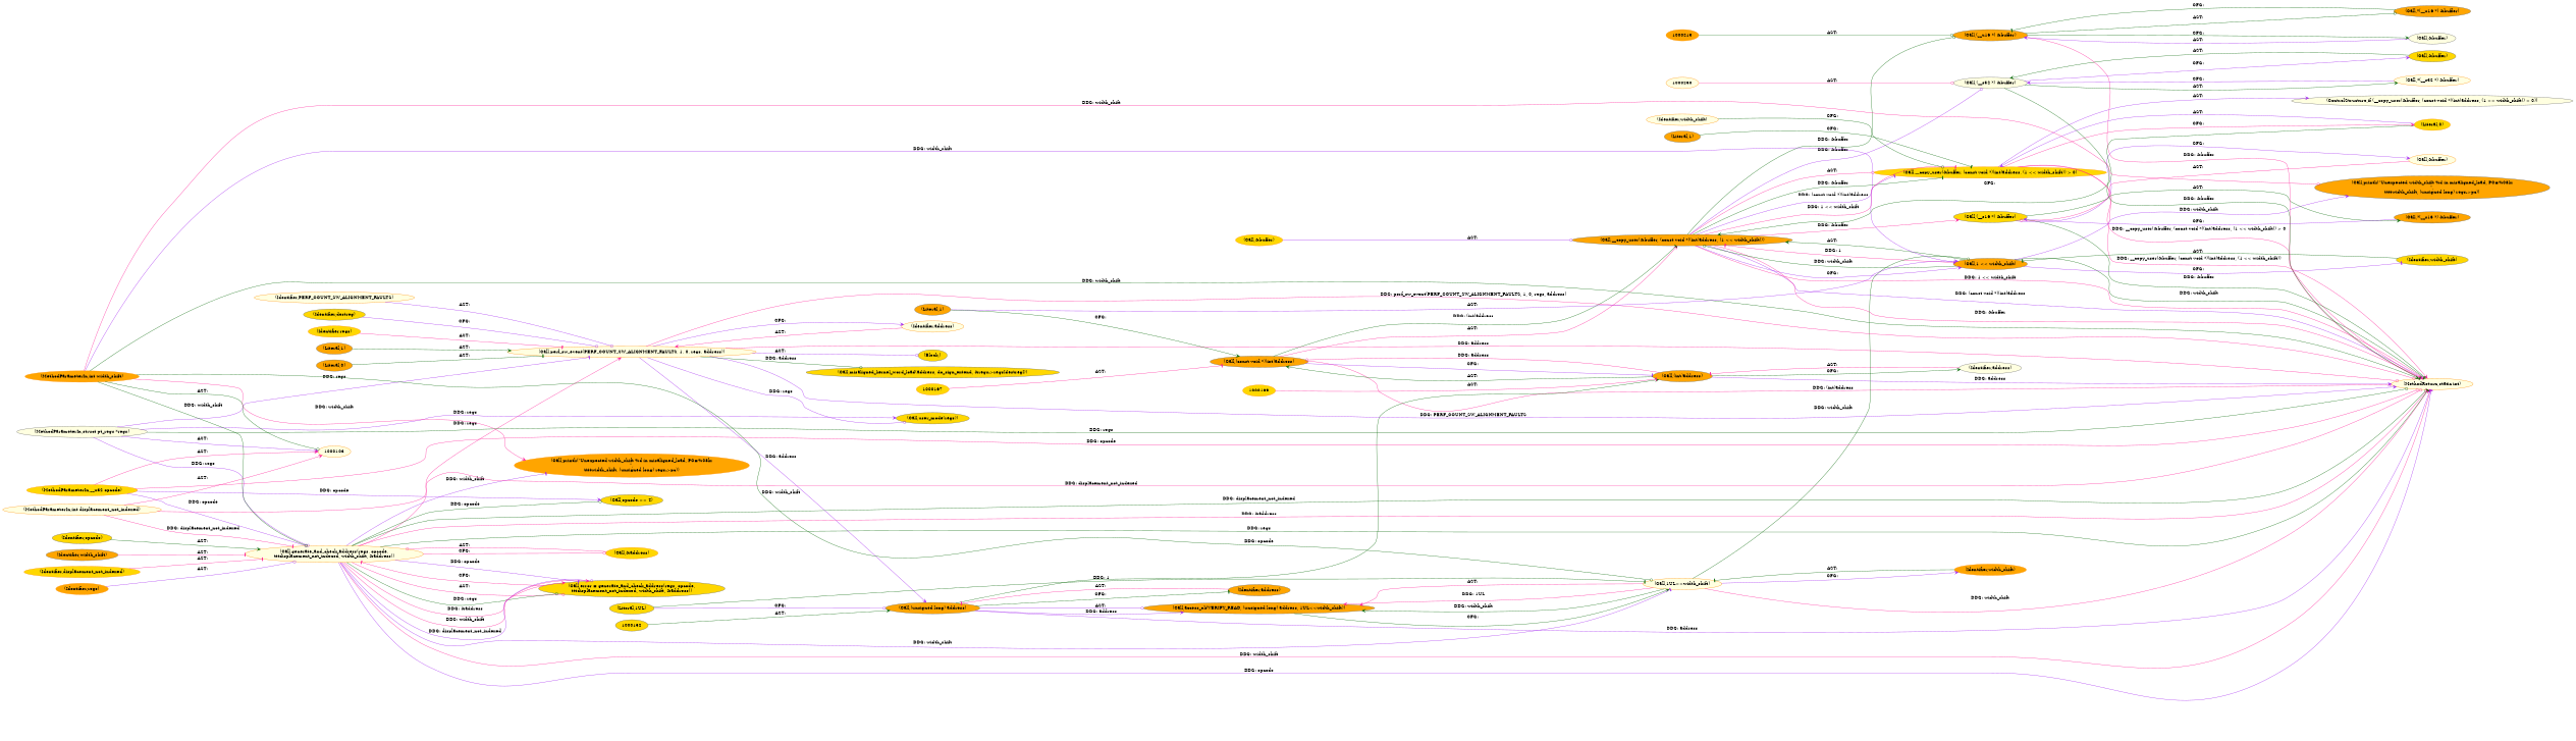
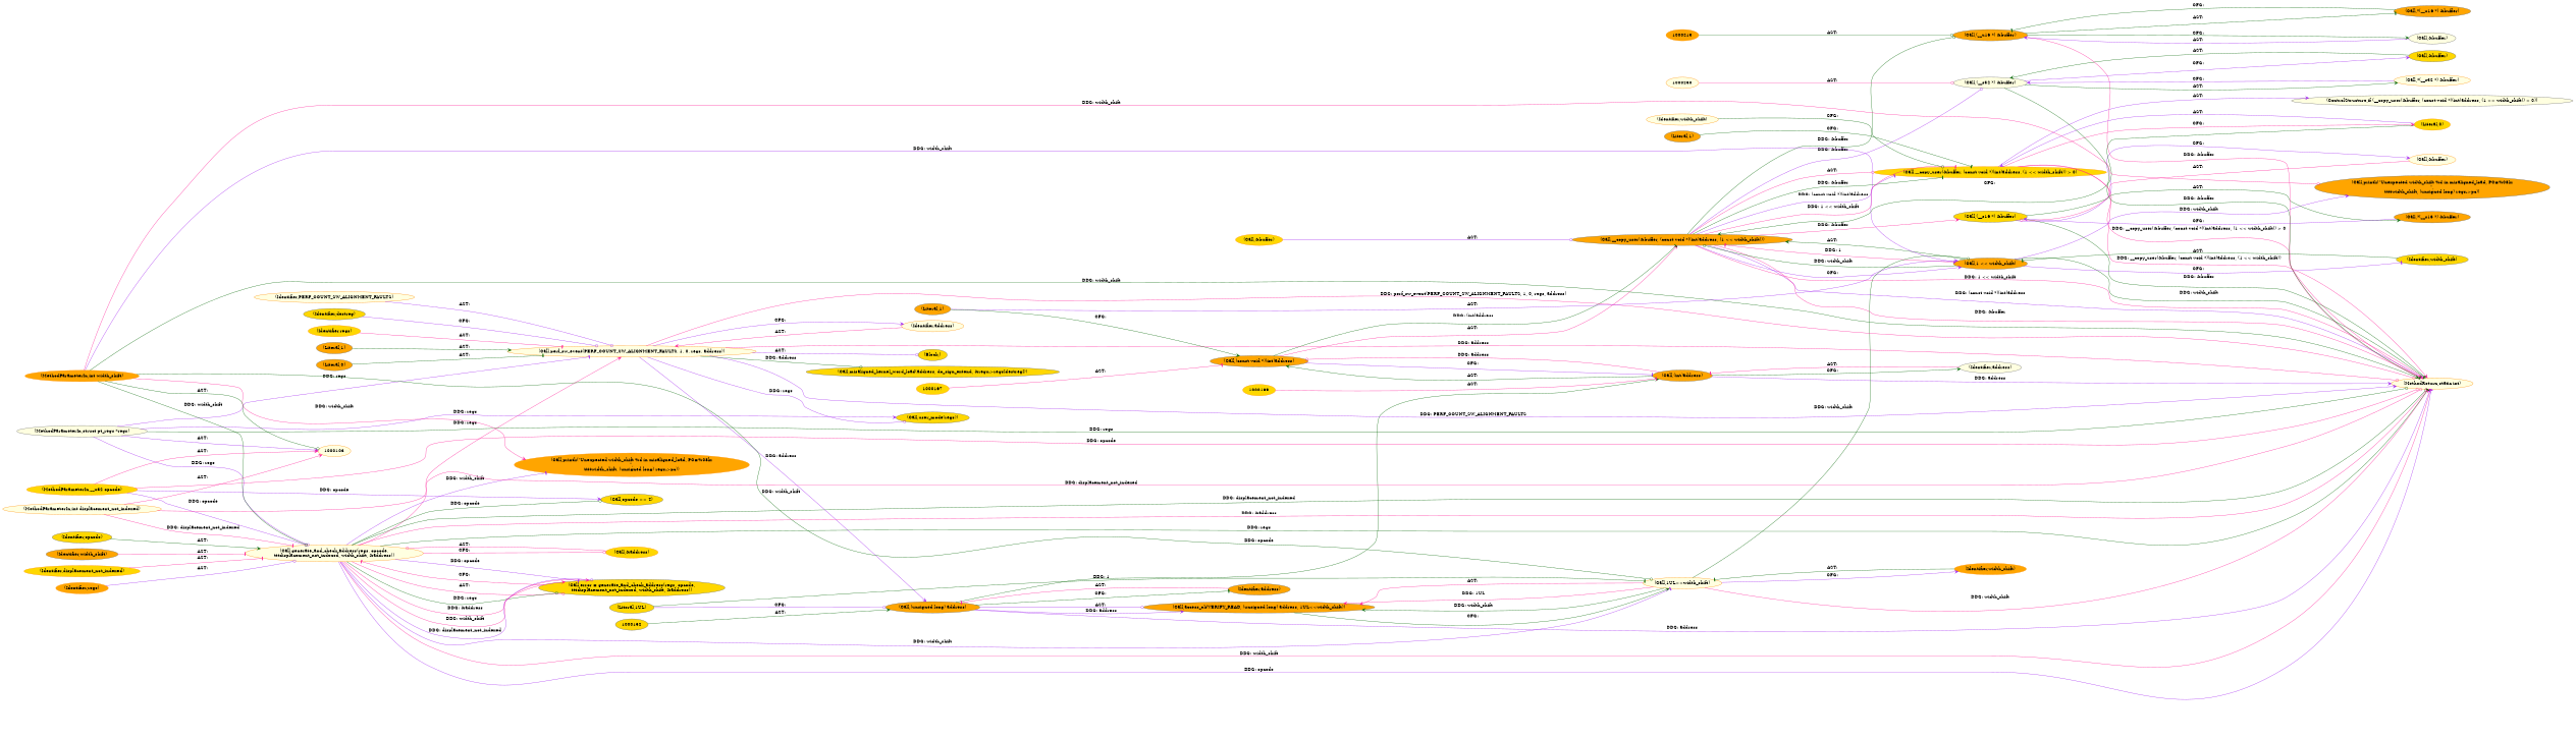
  digraph {
    rankdir=LR
    node [color=gray40 fillcolor=orange style=filled]
    edge [arrowhead=vee color=deeppink]
    n1 [label="(Call,__copy_user(&buffer, (const void *)(int)address, (1 << width_shift)))"]
    n2 [label="(Call,1 << width_shift)"]
    n3 [color=darkorange fillcolor=gold label="(Call,__copy_user(&buffer, (const void *)(int)address, (1 << width_shift)) > 0)"]
    n4 [fillcolor=gold label="(Call,(__s16 *) &buffer)"]
    n5 [label="(Call,(__u16 *) &buffer)"]
    n6 [fillcolor=lightyellow label="(Call,(__s32 *) &buffer)"]
    n7 [color=darkorange fillcolor=lightyellow label="(MethodReturn,static int)"]
    n8 [label="(Call,printk(\"Unexpected width_shift %d in misaligned_load, PC=%08lx\n\",\n\t\t\t\twidth_shift, (unsigned long) regs->pc))"]
    n9 [fillcolor=gold label="(Identifier,width_shift)"]
    n10 [color=darkorange fillcolor=gold label="(Literal,0)"]
    n11 [fillcolor=lightyellow label="(ControlStructure,if (__copy_user(&buffer, (const void *)(int)address, (1 << width_shift)) > 0))"]
    n12 [color=darkorange fillcolor=lightyellow label="(Call,&buffer)"]
    n13 [label="(Call,*(__s16 *) &buffer)"]
    n14 [label="(Call,*(__u16 *) &buffer)"]
    n15 [fillcolor=lightyellow label="(Call,&buffer)"]
    n16 [fillcolor=gold label="(Call,&buffer)"]
    n17 [color=darkorange fillcolor=lightyellow label="(Call,*(__s32 *) &buffer)"]
    n18 [label="(Call,(const void *)(int)address)"]
    n19 [label="(Call,(int)address)"]
    n20 [fillcolor=lightyellow label="(Identifier,address)"]
    n21 [label="(Call,(unsigned long) address)"]
    n22 [label="(Call,access_ok(VERIFY_READ, (unsigned long) address, 1UL<<width_shift))"]
    n23 [label="(Identifier,address)"]
    n24 [color=darkorange fillcolor=lightyellow label="(Call,1UL<<width_shift)"]
    n25 [color=darkorange fillcolor=lightyellow label="(Call,perf_sw_event(PERF_COUNT_SW_ALIGNMENT_FAULTS, 1, 0, regs, address))"]
    n26 [fillcolor=gold label="(Block,)"]
    n27 [fillcolor=gold label="(Call,misaligned_kernel_word_load(address, do_sign_extend, &regs->regs[destreg]))"]
    n28 [color=darkorange fillcolor=lightyellow label="(Identifier,address)"]
    n29 [fillcolor=gold label="(Call,user_mode(regs))"]
    n30 [color=darkorange fillcolor=lightyellow label="(Call,generate_and_check_address(regs, opcode,\n\t\t\tdisplacement_not_indexed, width_shift, &address))"]
    n31 [fillcolor=gold label="(Call,opcode >> 4)"]
    n32 [color=darkorange fillcolor=gold label="(Call,&address)"]
    n33 [fillcolor=gold label="(Call,error = generate_and_check_address(regs, opcode,\n\t\t\tdisplacement_not_indexed, width_shift, &address))"]
    n34 [color=darkorange label="(Call,printk(\"Unexpected width_shift %d in misaligned_load, PC=%08lx\n\",\n\t\t\t\twidth_shift, (unsigned long) regs->pc))"]
    n35 [color=darkorange label="(Identifier,width_shift)"]
    n36 [fillcolor=lightyellow label="(MethodParameterIn,struct pt_regs *regs)"]
    1000103 [color=darkorange fillcolor=lightyellow]
    n38 [color=darkorange fillcolor=gold label="(MethodParameterIn,__u32 opcode)"]
    n39 [color=darkorange fillcolor=lightyellow label="(MethodParameterIn,int displacement_not_indexed)"]
    n40 [color=darkorange label="(MethodParameterIn,int width_shift)"]
    n41 [color=darkorange label="(Identifier,regs)"]
    n42 [color=darkorange fillcolor=lightyellow label="(Identifier,PERF_COUNT_SW_ALIGNMENT_FAULTS)"]
    n43 [fillcolor=gold label="(Identifier,opcode)"]
    n44 [fillcolor=gold label="(Identifier,destreg)"]
    n45 [color=darkorange fillcolor=lightyellow label="(Identifier,width_shift)"]
    n46 [label="(Identifier,width_shift)"]
    n47 [color=darkorange fillcolor=gold label="(Identifier,regs)"]
    n48 [color=darkorange fillcolor=gold label="(Identifier,displacement_not_indexed)"]
    n49 [label="(Literal,1)"]
    n50 [label="(Literal,1)"]
    n51 [label="(Literal,1)"]
    n52 [fillcolor=gold label="(Literal,1UL)"]
    n53 [color=darkorange fillcolor=gold label="(Call,&buffer)"]
    n54 [label="(Literal,0)"]
    1000167 [color=darkorange fillcolor=gold]
    1000169 [color=darkorange fillcolor=gold]
    1000152 [fillcolor=gold]
    1000213 [color=darkorange]
    1000230 [color=darkorange fillcolor=lightyellow]
    n1 -> n2 [color=purple label="CFG: "]
    n1 -> n3 [arrowhead=odot label="AST: "]
    n1 -> n3 [arrowhead=tee color=darkgreen label="DDG: &buffer"]
    n1 -> n3 [arrowhead=tee color=purple label="DDG: (const void *)(int)address"]
    n1 -> n3 [arrowhead=tee label="DDG: 1 << width_shift"]
    n1 -> n4 [label="DDG: &buffer"]
    n1 -> n5 [arrowhead=odot color=darkgreen label="DDG: &buffer"]
    n1 -> n6 [arrowhead=odot color=purple label="DDG: &buffer"]
    n1 -> n7 [color=purple label="DDG: (const void *)(int)address"]
    n1 -> n7 [arrowhead=odot label="DDG: &buffer"]
    n1 -> n7 [arrowhead=tee label="DDG: 1 << width_shift"]
    n2 -> n1 [color=darkgreen label="AST: "]
    n2 -> n1 [arrowhead=tee label="DDG: 1"]
    n2 -> n1 [arrowhead=odot color=darkgreen label="DDG: width_shift"]
    n2 -> n7 [arrowhead=tee color=darkgreen label="DDG: width_shift"]
    n2 -> n8 [color=purple label="DDG: width_shift"]
    n2 -> n9 [arrowhead=tee color=purple label="CFG: "]
    n3 -> n7 [label="DDG: __copy_user(&buffer, (const void *)(int)address, (1 << width_shift))"]
    n3 -> n7 [label="DDG: __copy_user(&buffer, (const void *)(int)address, (1 << width_shift)) > 0"]
    n3 -> n10 [label="CFG: "]
    n3 -> n11 [color=purple label="AST: "]
    n4 -> n7 [arrowhead=odot color=darkgreen label="DDG: &buffer"]
    n4 -> n12 [color=purple label="CFG: "]
    n4 -> n13 [color=darkgreen label="AST: "]
    n5 -> n7 [arrowhead=odot label="DDG: &buffer"]
-   n5 -> n14 [arrowhead=odot color=darkgreen label="AST: "]
+   n5 -> n14 [arrowhead=tee color=darkgreen label="AST: "]
    n5 -> n15 [color=darkgreen label="CFG: "]
    n6 -> n7 [arrowhead=tee color=darkgreen label="DDG: &buffer"]
    n6 -> n16 [color=purple label="CFG: "]
    n6 -> n17 [color=darkgreen label="AST: "]
    n9 -> n2 [arrowhead=tee color=darkgreen label="AST: "]
    n10 -> n1 [color=darkgreen label="CFG: "]
    n10 -> n3 [color=purple label="AST: "]
    n12 -> n4 [arrowhead=odot label="AST: "]
    n13 -> n4 [color=purple label="CFG: "]
    n14 -> n5 [arrowhead=tee color=darkgreen label="CFG: "]
    n15 -> n5 [color=purple label="AST: "]
    n16 -> n6 [color=darkgreen label="AST: "]
    n17 -> n6 [color=purple label="CFG: "]
    n18 -> n1 [label="AST: "]
    n18 -> n1 [arrowhead=tee color=darkgreen label="DDG: (int)address"]
-   n18 -> n7 [arrowhead=odot label="DDG: (int)address"]
    n18 -> n19 [arrowhead=tee color=purple label="CFG: "]
    n19 -> n7 [color=purple label="DDG: address"]
    n19 -> n18 [color=darkgreen label="AST: "]
    n19 -> n18 [arrowhead=odot label="DDG: address"]
    n19 -> n20 [color=darkgreen label="CFG: "]
    n20 -> n19 [arrowhead=tee label="AST: "]
    n21 -> n7 [color=purple label="DDG: address"]
    n21 -> n19 [color=darkgreen label="DDG: opcode"]
    n21 -> n22 [arrowhead=odot color=purple label="AST: "]
    n21 -> n22 [color=purple label="DDG: address"]
    n21 -> n23 [arrowhead=tee color=darkgreen label="CFG: "]
    n22 -> n24 [color=darkgreen label="CFG: "]
    n23 -> n21 [arrowhead=tee label="AST: "]
    n24 -> n2 [arrowhead=odot color=darkgreen label="DDG: width_shift"]
    n24 -> n7 [label="DDG: width_shift"]
    n24 -> n22 [label="AST: "]
    n24 -> n22 [label="DDG: 1UL"]
    n24 -> n22 [color=darkgreen label="DDG: width_shift"]
    n24 -> n35 [color=purple label="CFG: "]
    n25 -> n7 [color=purple label="DDG: PERF_COUNT_SW_ALIGNMENT_FAULTS"]
    n25 -> n7 [arrowhead=odot label="DDG: perf_sw_event(PERF_COUNT_SW_ALIGNMENT_FAULTS, 1, 0, regs, address)"]
    n25 -> n7 [arrowhead=odot label="DDG: address"]
    n25 -> n21 [color=purple label="DDG: address"]
    n25 -> n26 [arrowhead=odot color=purple label="AST: "]
    n25 -> n27 [arrowhead=odot color=darkgreen label="DDG: address"]
    n25 -> n28 [color=purple label="CFG: "]
    n25 -> n29 [arrowhead=odot color=purple label="DDG: regs"]
    n28 -> n25 [label="AST: "]
    n30 -> n7 [arrowhead=tee label="DDG: width_shift"]
    n30 -> n7 [arrowhead=tee color=purple label="DDG: opcode"]
    n30 -> n7 [arrowhead=odot color=darkgreen label="DDG: displacement_not_indexed"]
    n30 -> n7 [arrowhead=tee label="DDG: &address"]
    n30 -> n7 [arrowhead=tee color=darkgreen label="DDG: regs"]
    n30 -> n24 [arrowhead=tee color=purple label="DDG: width_shift"]
    n30 -> n25 [label="DDG: regs"]
    n30 -> n31 [arrowhead=odot color=darkgreen label="DDG: opcode"]
    n30 -> n32 [arrowhead=odot label="CFG: "]
    n30 -> n33 [arrowhead=odot label="AST: "]
    n30 -> n33 [arrowhead=odot color=darkgreen label="DDG: regs"]
    n30 -> n33 [label="DDG: &address"]
    n30 -> n33 [label="DDG: width_shift"]
    n30 -> n33 [arrowhead=odot color=purple label="DDG: displacement_not_indexed"]
    n30 -> n33 [arrowhead=tee color=purple label="DDG: opcode"]
    n30 -> n34 [arrowhead=tee color=purple label="DDG: width_shift"]
    n32 -> n30 [arrowhead=odot label="AST: "]
    n33 -> n30 [arrowhead=tee label="CFG: "]
    n35 -> n24 [arrowhead=tee color=darkgreen label="AST: "]
    n36 -> n7 [arrowhead=odot color=darkgreen label="DDG: regs"]
    n36 -> n25 [arrowhead=tee color=purple label="DDG: regs"]
    n36 -> n29 [color=purple label="DDG: regs"]
    n36 -> n30 [arrowhead=odot color=purple label="DDG: regs"]
    n36 -> 1000103 [color=purple label="AST: "]
    n38 -> n7 [arrowhead=odot label="DDG: opcode"]
    n38 -> n30 [arrowhead=odot color=purple label="DDG: opcode"]
    n38 -> n31 [color=purple label="DDG: opcode"]
    n38 -> 1000103 [label="AST: "]
    n39 -> n7 [arrowhead=odot label="DDG: displacement_not_indexed"]
    n39 -> n30 [arrowhead=tee label="DDG: displacement_not_indexed"]
    n39 -> 1000103 [label="AST: "]
    n40 -> n2 [arrowhead=tee color=purple label="DDG: width_shift"]
    n40 -> n7 [color=darkgreen label="DDG: width_shift"]
    n40 -> n8 [arrowhead=odot label="DDG: width_shift"]
    n40 -> n24 [arrowhead=odot color=darkgreen label="DDG: width_shift"]
    n40 -> n30 [arrowhead=odot color=darkgreen label="DDG: width_shift"]
    n40 -> n34 [label="DDG: width_shift"]
    n40 -> 1000103 [arrowhead=odot color=darkgreen label="AST: "]
    n41 -> n30 [arrowhead=odot color=purple label="AST: "]
    n42 -> n25 [arrowhead=odot color=purple label="AST: "]
    n43 -> n30 [color=darkgreen label="AST: "]
    n44 -> n25 [arrowhead=odot color=purple label="CFG: "]
    n45 -> n3 [arrowhead=odot color=darkgreen label="CFG: "]
    n46 -> n30 [arrowhead=tee label="AST: "]
    n47 -> n25 [arrowhead=tee label="AST: "]
    n48 -> n30 [arrowhead=tee label="AST: "]
    n49 -> n3 [arrowhead=tee color=darkgreen label="CFG: "]
    n50 -> n25 [color=darkgreen label="AST: "]
    n51 -> n2 [color=purple label="AST: "]
    n51 -> n18 [color=darkgreen label="CFG: "]
    n52 -> n21 [arrowhead=odot color=purple label="CFG: "]
    n52 -> n24 [arrowhead=tee color=darkgreen label="DDG: 1"]
    n53 -> n1 [arrowhead=odot color=purple label="AST: "]
    n54 -> n25 [arrowhead=tee color=darkgreen label="AST: "]
    1000167 -> n18 [arrowhead=tee label="AST: "]
    1000169 -> n19 [arrowhead=tee label="AST: "]
    1000152 -> n21 [color=darkgreen label="AST: "]
    1000213 -> n5 [arrowhead=odot color=darkgreen label="AST: "]
    1000230 -> n6 [arrowhead=odot label="AST: "]
  }
